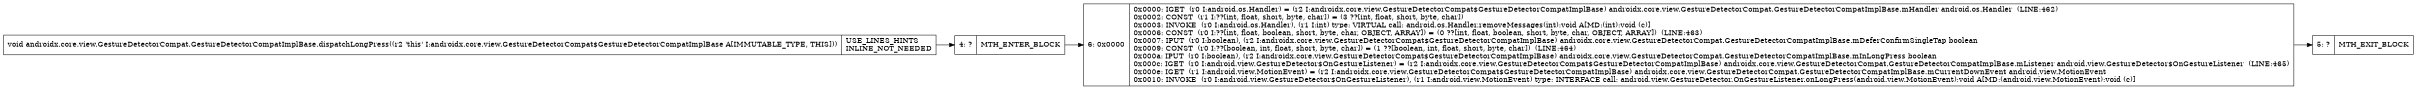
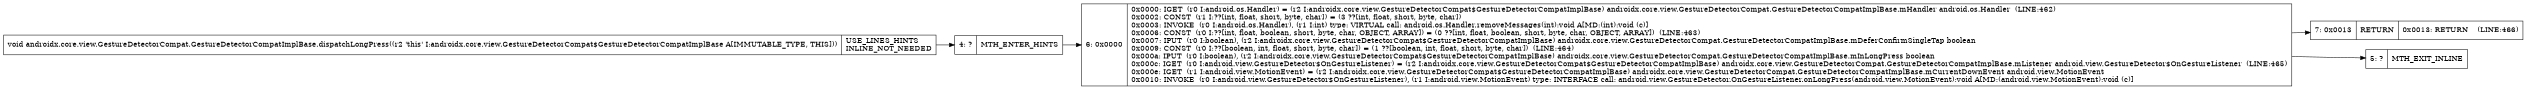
  digraph {
    rankdir=LR
    node [shape=record]
-   n1 [label="{4\:\ ?|MTH_ENTER_BLOCK\l}"]
+   n1 [label="{4\:\ ?|MTH_ENTER_HINTS\l}"]
    n2 [label="{6\:\ 0x0000|0x0000: IGET  (r0 I:android.os.Handler) = (r2 I:androidx.core.view.GestureDetectorCompat$GestureDetectorCompatImplBase) androidx.core.view.GestureDetectorCompat.GestureDetectorCompatImplBase.mHandler android.os.Handler  (LINE:462)\l0x0002: CONST  (r1 I:??[int, float, short, byte, char]) = (3 ??[int, float, short, byte, char]) \l0x0003: INVOKE  (r0 I:android.os.Handler), (r1 I:int) type: VIRTUAL call: android.os.Handler.removeMessages(int):void A[MD:(int):void (c)]\l0x0006: CONST  (r0 I:??[int, float, boolean, short, byte, char, OBJECT, ARRAY]) = (0 ??[int, float, boolean, short, byte, char, OBJECT, ARRAY])  (LINE:463)\l0x0007: IPUT  (r0 I:boolean), (r2 I:androidx.core.view.GestureDetectorCompat$GestureDetectorCompatImplBase) androidx.core.view.GestureDetectorCompat.GestureDetectorCompatImplBase.mDeferConfirmSingleTap boolean \l0x0009: CONST  (r0 I:??[boolean, int, float, short, byte, char]) = (1 ??[boolean, int, float, short, byte, char])  (LINE:464)\l0x000a: IPUT  (r0 I:boolean), (r2 I:androidx.core.view.GestureDetectorCompat$GestureDetectorCompatImplBase) androidx.core.view.GestureDetectorCompat.GestureDetectorCompatImplBase.mInLongPress boolean \l0x000c: IGET  (r0 I:android.view.GestureDetector$OnGestureListener) = (r2 I:androidx.core.view.GestureDetectorCompat$GestureDetectorCompatImplBase) androidx.core.view.GestureDetectorCompat.GestureDetectorCompatImplBase.mListener android.view.GestureDetector$OnGestureListener  (LINE:465)\l0x000e: IGET  (r1 I:android.view.MotionEvent) = (r2 I:androidx.core.view.GestureDetectorCompat$GestureDetectorCompatImplBase) androidx.core.view.GestureDetectorCompat.GestureDetectorCompatImplBase.mCurrentDownEvent android.view.MotionEvent \l0x0010: INVOKE  (r0 I:android.view.GestureDetector$OnGestureListener), (r1 I:android.view.MotionEvent) type: INTERFACE call: android.view.GestureDetector.OnGestureListener.onLongPress(android.view.MotionEvent):void A[MD:(android.view.MotionEvent):void (c)]\l}"]
-   n4 [label="{5\:\ ?|MTH_EXIT_BLOCK\l}"]
+   n3 [label="{7\:\ 0x0013|RETURN\l|0x0013: RETURN    (LINE:466)\l}"]
+   n4 [label="{5\:\ ?|MTH_EXIT_INLINE\l}"]
    n5 [label="{void androidx.core.view.GestureDetectorCompat.GestureDetectorCompatImplBase.dispatchLongPress((r2 'this' I:androidx.core.view.GestureDetectorCompat$GestureDetectorCompatImplBase A[IMMUTABLE_TYPE, THIS]))  | USE_LINES_HINTS\lINLINE_NOT_NEEDED\l}"]
    n1 -> n2
+   n2 -> n3
    n2 -> n4
    n5 -> n1
  }
